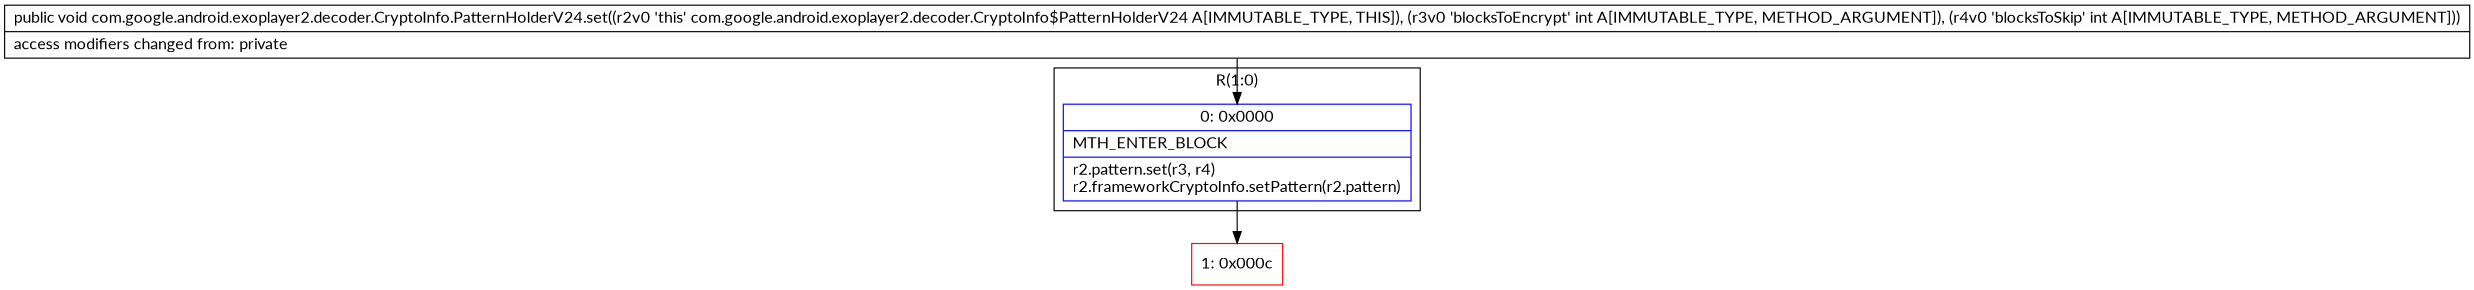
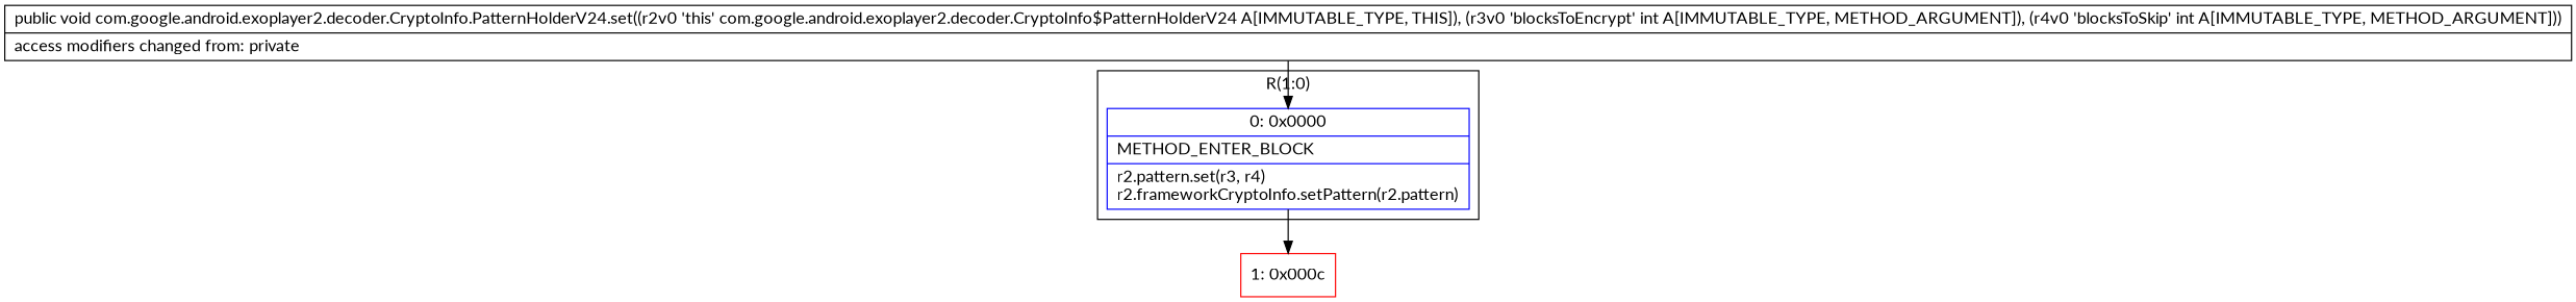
  digraph {
    fontname=Lato
    node [shape=record fontname=Lato]
    edge [fontname=Lato]
-   n1 [color=blue label="{0\:\ 0x0000|MTH_ENTER_BLOCK\l|r2.pattern.set(r3, r4)\lr2.frameworkCryptoInfo.setPattern(r2.pattern)\l}"]
+   n1 [color=blue label="{0\:\ 0x0000|METHOD_ENTER_BLOCK\l|r2.pattern.set(r3, r4)\lr2.frameworkCryptoInfo.setPattern(r2.pattern)\l}"]
    n2 [color=red label="{1\:\ 0x000c}"]
    n3 [label="{public void com.google.android.exoplayer2.decoder.CryptoInfo.PatternHolderV24.set((r2v0 'this' com.google.android.exoplayer2.decoder.CryptoInfo$PatternHolderV24 A[IMMUTABLE_TYPE, THIS]), (r3v0 'blocksToEncrypt' int A[IMMUTABLE_TYPE, METHOD_ARGUMENT]), (r4v0 'blocksToSkip' int A[IMMUTABLE_TYPE, METHOD_ARGUMENT]))  | access modifiers changed from: private\l}"]
    subgraph cluster_1 {
      label="R(1:0)"
      n1
    }
    n1 -> n2
    n3 -> n1
  }
